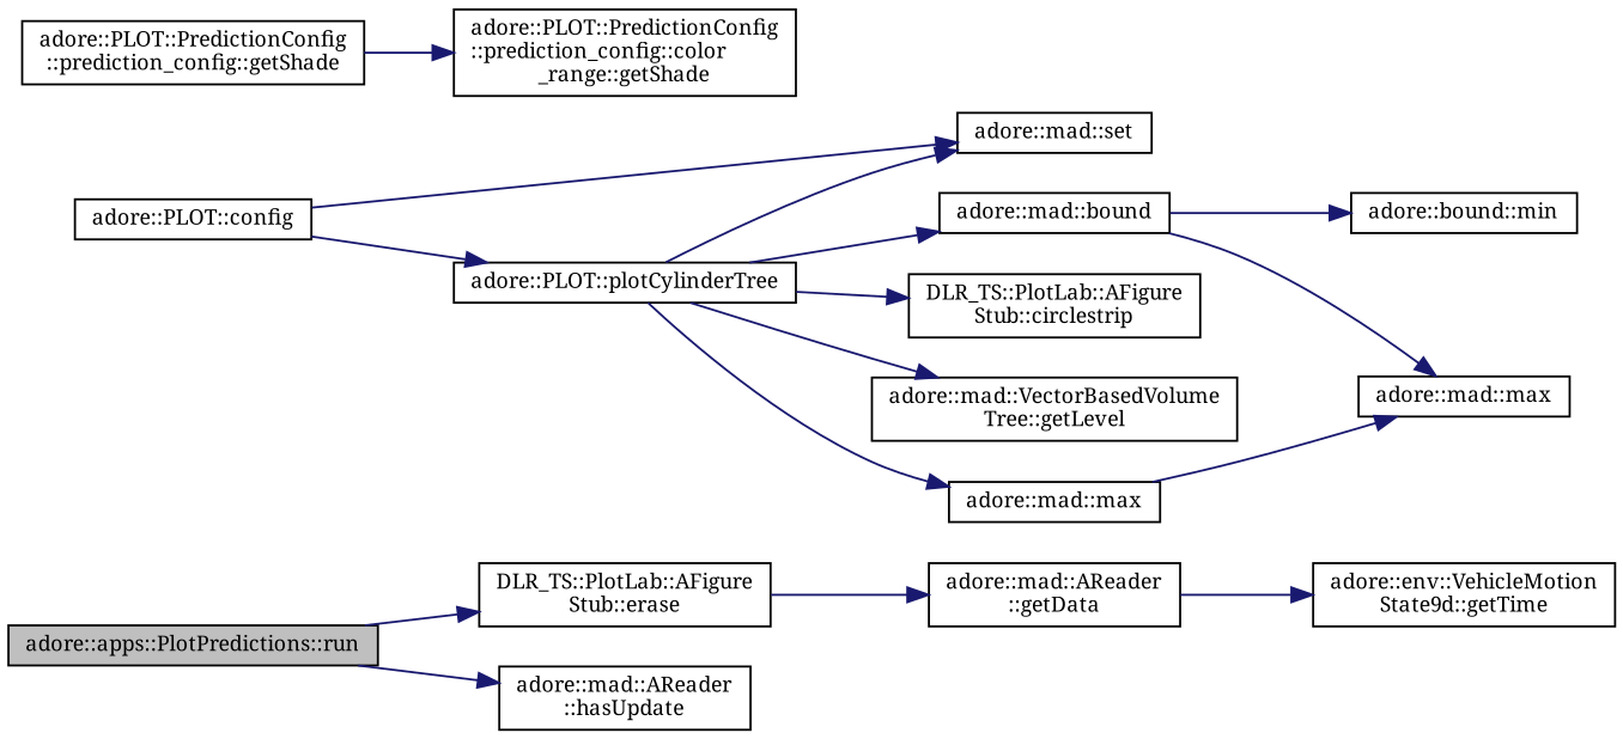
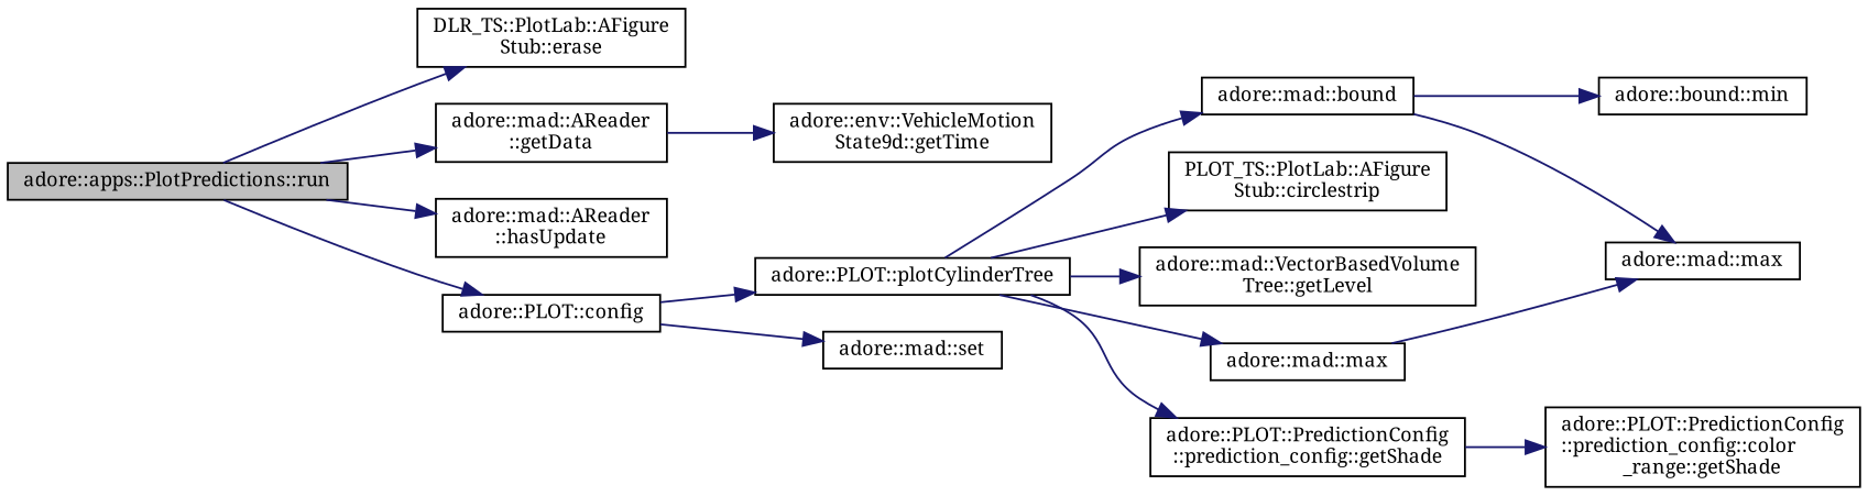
  digraph {
    fontname="Noto Serif"
    rankdir=LR
    node [color=black fillcolor=white fontname="Noto Serif" fontsize=10 shape=record style=filled]
    edge [color=midnightblue fontname="Noto Serif" fontsize=10 labelfontname=Helvetica labelfontsize=10 style=solid]
    n1 [fillcolor=grey75 fontcolor=black height=0.2 label="adore::apps::PlotPredictions::run" width=0.4]
    n2 [height=0.2 label="DLR_TS::PlotLab::AFigure\lStub::erase" width=0.4]
    n3 [height=0.2 label="adore::mad::AReader\l::getData" width=0.4]
    n4 [height=0.2 label="adore::mad::AReader\l::hasUpdate" width=0.4]
    n5 [height=0.2 label="adore::PLOT::config" width=0.4]
    n6 [height=0.2 label="adore::env::VehicleMotion\lState9d::getTime" width=0.4]
    n7 [height=0.2 label="adore::PLOT::plotCylinderTree" width=0.4]
    n8 [height=0.2 label="adore::mad::set" width=0.4]
    n9 [height=0.2 label="adore::mad::bound" width=0.4]
-   n10 [height=0.2 label="DLR_TS::PlotLab::AFigure\lStub::circlestrip" width=0.4]
+   n10 [height=0.2 label="PLOT_TS::PlotLab::AFigure\lStub::circlestrip" width=0.4]
    n11 [height=0.2 label="adore::mad::VectorBasedVolume\lTree::getLevel" width=0.4]
    n12 [height=0.2 label="adore::PLOT::PredictionConfig\l::prediction_config::getShade" width=0.4]
    n13 [height=0.2 label="adore::mad::max" width=0.4]
    n14 [height=0.2 label="adore::mad::max" width=0.4]
    n15 [height=0.2 label="adore::bound::min" width=0.4]
    n16 [height=0.2 label="adore::PLOT::PredictionConfig\l::prediction_config::color\l_range::getShade" width=0.4]
    n1 -> n2
-   n2 -> n3
+   n1 -> n3
    n1 -> n4
+   n1 -> n5
    n3 -> n6
    n5 -> n7
    n5 -> n8
    n7 -> n9
    n7 -> n10
    n7 -> n11
-   n7 -> n8
+   n7 -> n12
    n7 -> n13
    n9 -> n14
    n9 -> n15
    n12 -> n16
    n13 -> n14
  }
